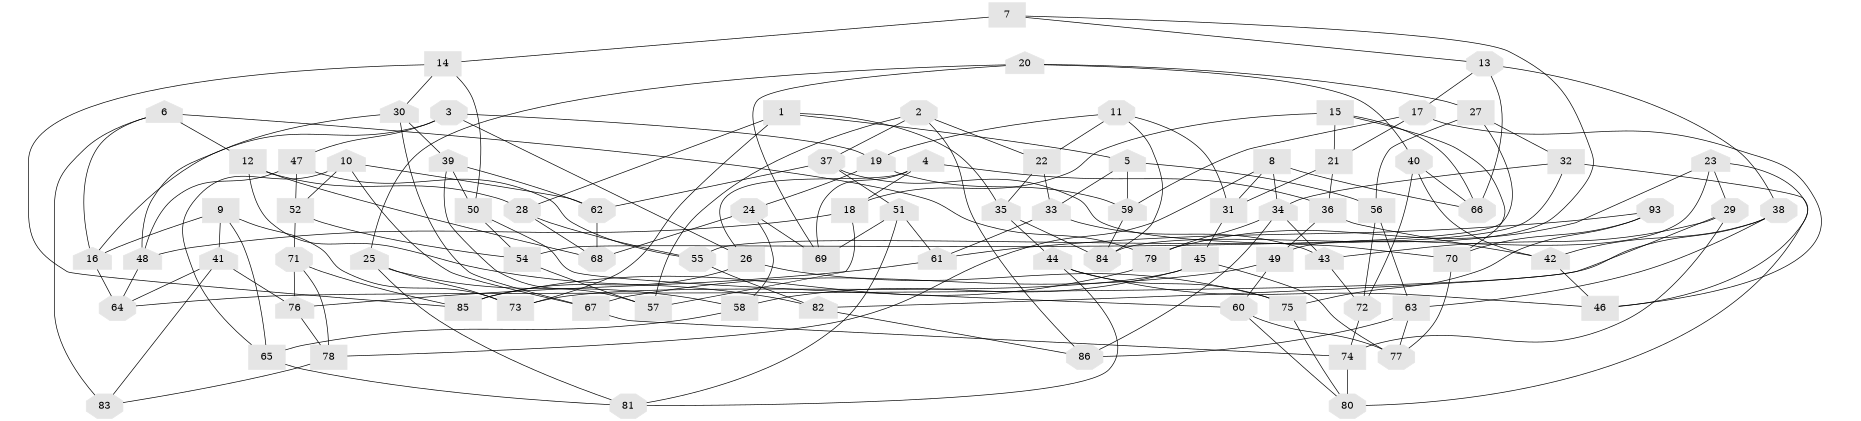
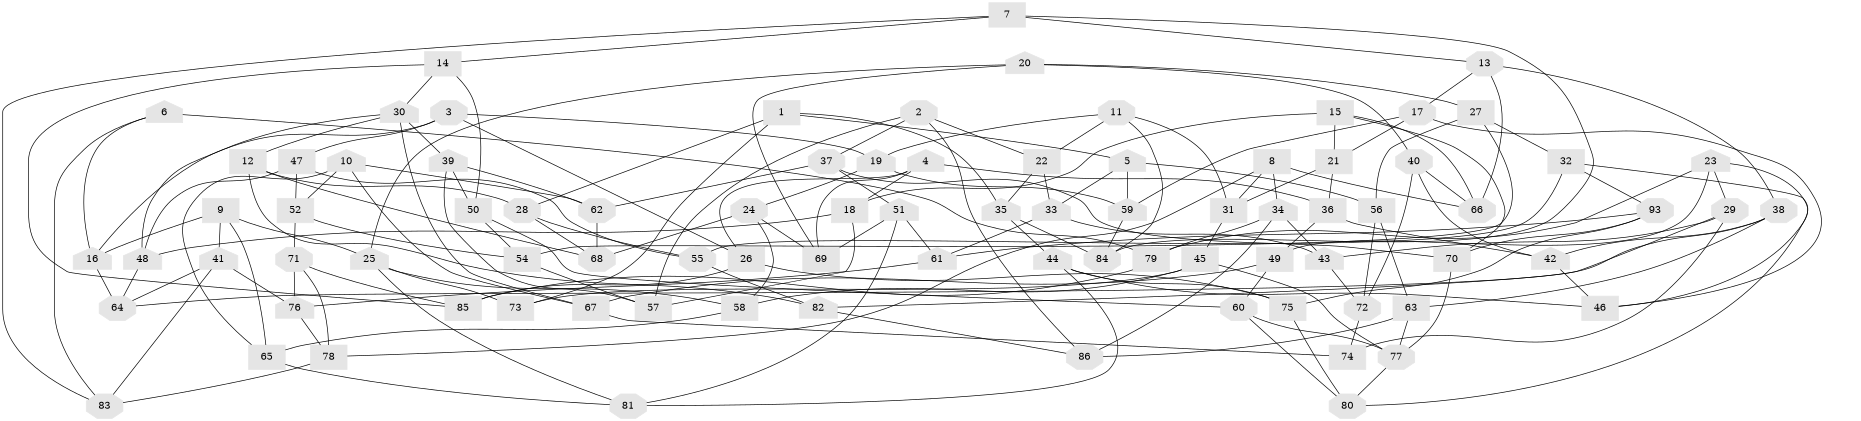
  graph {
    node [color=gray90 shape=box style=filled]
    5 [shape=house]
    1
    28 [shape=octagon]
    35 [shape=house]
    73
    33 [shape=house]
    56
    59 [shape=house]
    68 [shape=octagon]
    55 [shape=octagon]
    84 [shape=octagon]
    44 [shape=house]
    2 [shape=octagon]
    22
    37 [shape=octagon]
    57
    86 [shape=octagon]
    62 [shape=octagon]
    70
    51 [shape=house]
    3 [shape=octagon]
    16 [shape=house]
    19 [shape=house]
    26
    47
    64 [shape=octagon]
    24 [shape=octagon]
    85
    75
    52
    48 [shape=house]
    4 [shape=house]
    18
    36
    69
    49
    42 [shape=house]
    43 [shape=house]
    61 [shape=house]
    63
    72 [shape=octagon]
    6 [shape=house]
    12
    79
    83 [shape=octagon]
    82 [shape=house]
    7
    13 [shape=octagon]
    14
    66 [shape=octagon]
    17 [shape=octagon]
    38 [shape=octagon]
    30 [shape=house]
    50
    8
    31
    34 [shape=house]
    78
    45
    9
    41 [shape=house]
    65
    76 [shape=house]
    81 [shape=octagon]
    10 [shape=house]
    67
    54
    71 [shape=octagon]
    74
    11 [shape=octagon]
    21
    46
    39 [shape=house]
    60 [shape=octagon]
    15
    77 [shape=octagon]
    58
    20 [shape=house]
    25 [shape=house]
    27
    40 [shape=octagon]
    32
    23 [shape=house]
    29 [shape=octagon]
    80 [shape=octagon]
    n86 [label=93 shape=octagon]
    5 -- 33
    5 -- 56
    5 -- 59
    1 -- 5
    1 -- 28
    1 -- 35
    1 -- 73
    28 -- 68
    28 -- 55
    35 -- 84
    35 -- 44
    33 -- 43
    33 -- 61
    56 -- 63
    56 -- 72
    59 -- 84
    55 -- 82
    44 -- 75
    44 -- 81
    44 -- 46
    2 -- 22
    2 -- 37
    2 -- 57
    2 -- 86
    22 -- 35
    22 -- 33
    37 -- 62
    37 -- 70
    37 -- 51
    62 -- 68
    70 -- 77
    51 -- 69
    51 -- 61
    51 -- 81
    3 -- 16
    3 -- 19
    3 -- 26
    3 -- 47
    16 -- 64
    19 -- 59
    19 -- 24
    26 -- 85
    26 -- 75
    47 -- 55
    47 -- 52
    47 -- 48
    24 -- 68
    24 -- 69
    24 -- 58
    75 -- 80
    52 -- 54
    52 -- 71
    48 -- 64
    4 -- 26
    4 -- 18
    4 -- 36
    4 -- 69
    18 -- 57
    18 -- 48
    36 -- 49
    36 -- 42
    49 -- 67
    49 -- 60
    42 -- 46
    43 -- 72
    61 -- 76
    63 -- 86
    63 -- 77
    72 -- 74
    6 -- 16
-   6 -- 12
+   30 -- 12
    6 -- 79
    6 -- 83
    12 -- 28
    12 -- 68
    12 -- 82
    79 -- 85
    82 -- 86
    7 -- 84
+   7 -- 83
    7 -- 13
    7 -- 14
    13 -- 66
    13 -- 17
    13 -- 38
    14 -- 85
    14 -- 30
    14 -- 50
    17 -- 59
    17 -- 21
    17 -- 46
    38 -- 64
    38 -- 42
    38 -- 63
    30 -- 48
    30 -- 67
    30 -- 39
    50 -- 54
    50 -- 60
    8 -- 66
    8 -- 31
    8 -- 34
    8 -- 78
    31 -- 45
    34 -- 86
    34 -- 43
    34 -- 79
    78 -- 83
    45 -- 73
    45 -- 77
    45 -- 58
-   9 -- 73
+   9 -- 25
    9 -- 16
    9 -- 41
    9 -- 65
    41 -- 64
    41 -- 83
    41 -- 76
    65 -- 81
    76 -- 78
    10 -- 62
    10 -- 52
    10 -- 65
    10 -- 67
    67 -- 74
    54 -- 57
    71 -- 85
    71 -- 78
    71 -- 76
-   74 -- 80
+   77 -- 80
    11 -- 84
    11 -- 22
    11 -- 19
    11 -- 31
    21 -- 36
    21 -- 31
    39 -- 57
    39 -- 62
    39 -- 50
    60 -- 77
    60 -- 80
    15 -- 70
    15 -- 18
    15 -- 66
    15 -- 21
    58 -- 65
    20 -- 69
    20 -- 25
    20 -- 27
    20 -- 40
    25 -- 73
    25 -- 81
    25 -- 58
    27 -- 56
    27 -- 54
    27 -- 32
    40 -- 42
    40 -- 72
    40 -- 66
    32 -- 55
    32 -- 80
-   32 -- 34
+   32 -- n86
    23 -- 49
    23 -- 79
    23 -- 46
    23 -- 29
    29 -- 43
    29 -- 82
    29 -- 74
    n86 -- 70
    n86 -- 75
    n86 -- 61
  }
